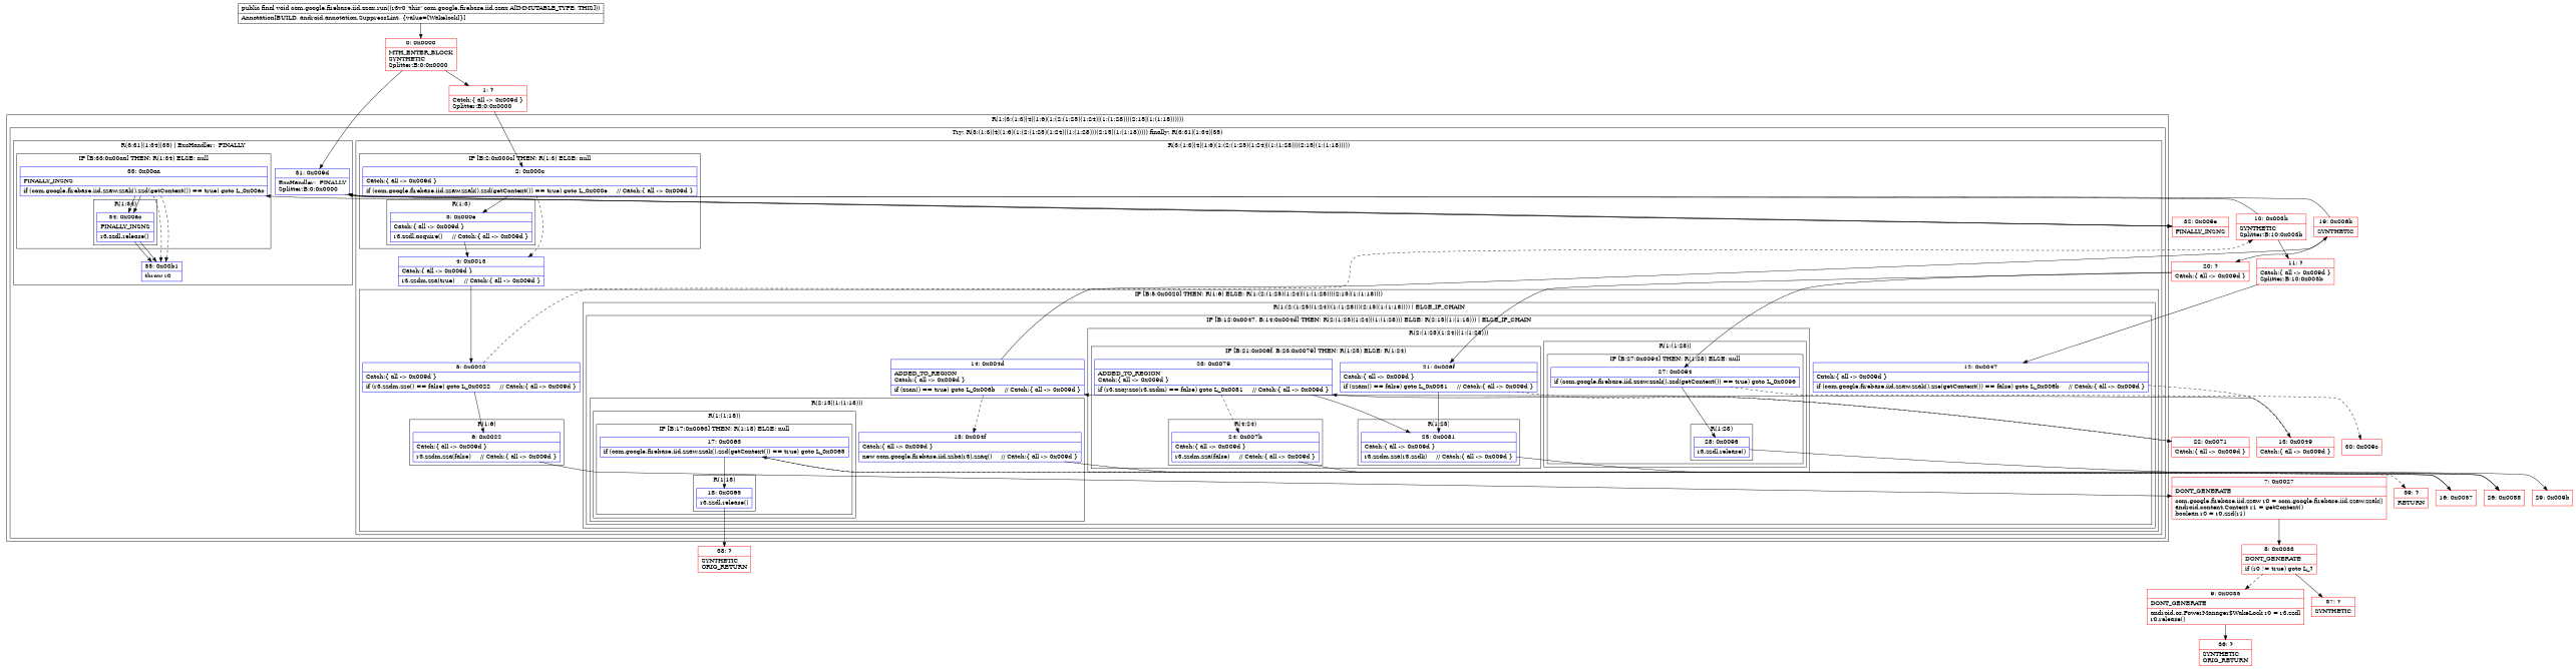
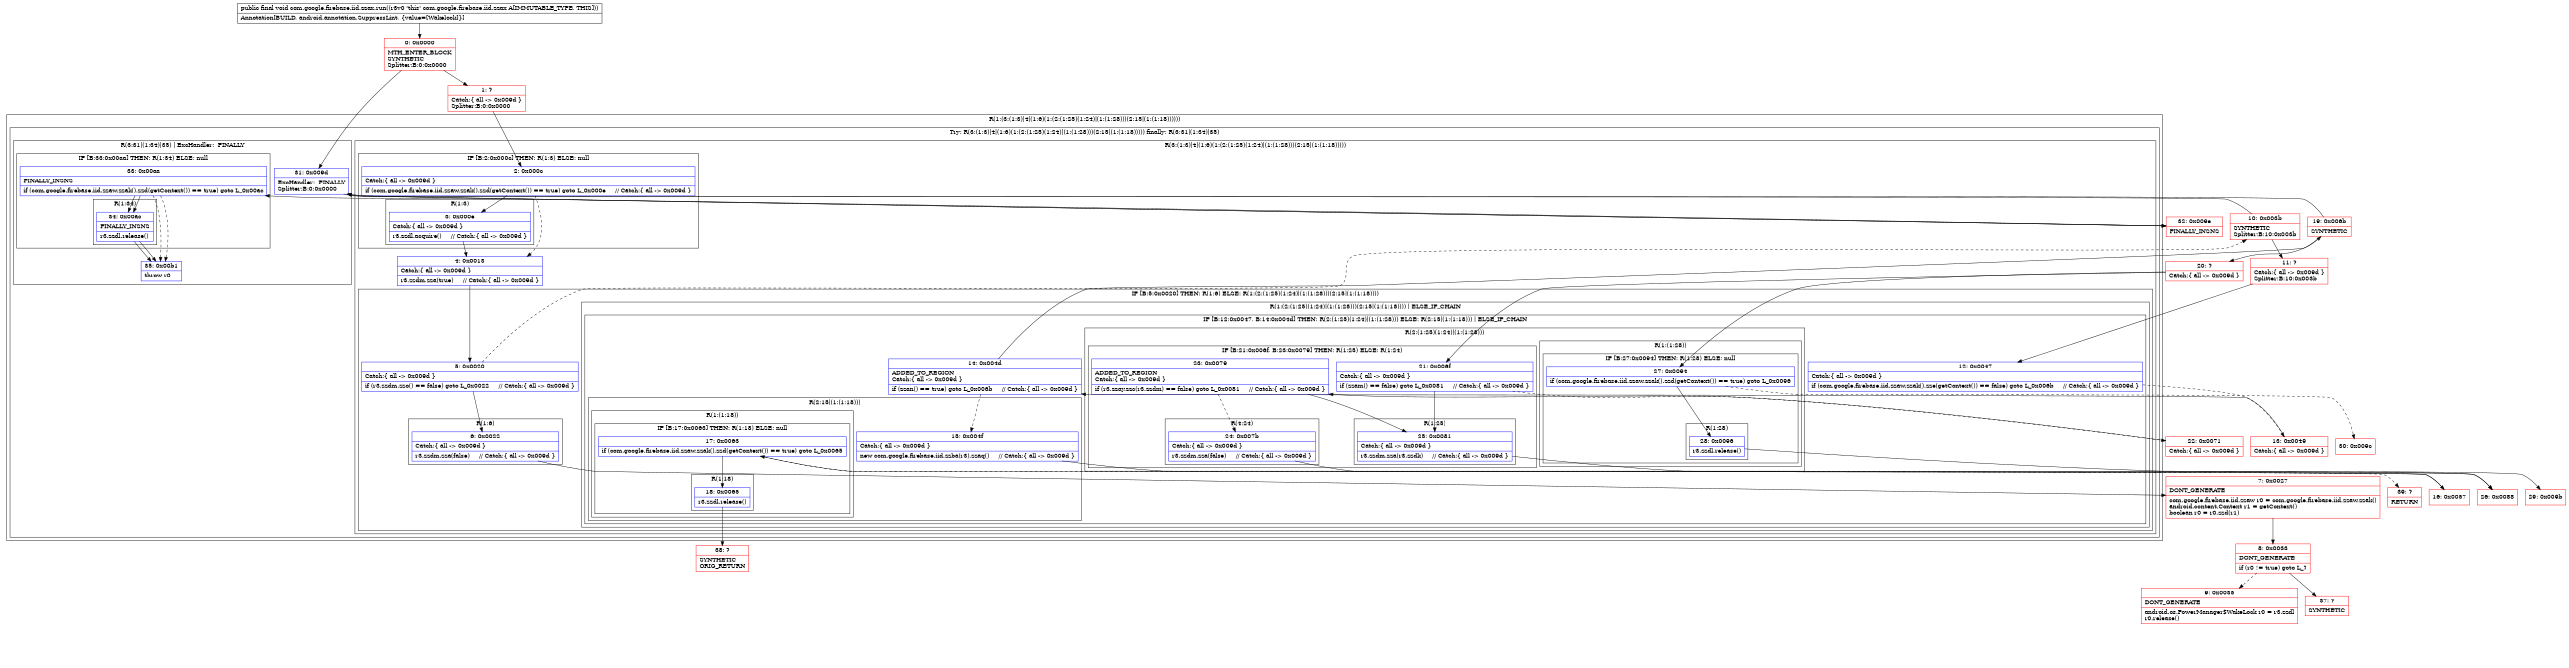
  digraph {
    node [color=blue shape=record]
    n1 [label="{3\:\ 0x000e|Catch:\{ all \-\> 0x009d \}\l|r3.zzdl.acquire()     \/\/ Catch:\{ all \-\> 0x009d \}\l}"]
    n2 [label="{2\:\ 0x000c|Catch:\{ all \-\> 0x009d \}\l|if (com.google.firebase.iid.zzaw.zzak().zzd(getContext()) == true) goto L_0x000e     \/\/ Catch:\{ all \-\> 0x009d \}\l}"]
    n3 [label="{6\:\ 0x0022|Catch:\{ all \-\> 0x009d \}\l|r3.zzdm.zza(false)     \/\/ Catch:\{ all \-\> 0x009d \}\l}"]
    n4 [label="{25\:\ 0x0081|Catch:\{ all \-\> 0x009d \}\l|r3.zzdm.zza(r3.zzdk)     \/\/ Catch:\{ all \-\> 0x009d \}\l}"]
    n5 [label="{24\:\ 0x007b|Catch:\{ all \-\> 0x009d \}\l|r3.zzdm.zza(false)     \/\/ Catch:\{ all \-\> 0x009d \}\l}"]
    n6 [label="{21\:\ 0x006f|Catch:\{ all \-\> 0x009d \}\l|if (zzam() == false) goto L_0x0081     \/\/ Catch:\{ all \-\> 0x009d \}\l}"]
    n7 [label="{23\:\ 0x0079|ADDED_TO_REGION\lCatch:\{ all \-\> 0x009d \}\l|if (r3.zzay.zzc(r3.zzdm) == false) goto L_0x0081     \/\/ Catch:\{ all \-\> 0x009d \}\l}"]
    n8 [label="{28\:\ 0x0096|r3.zzdl.release()\l}"]
    n9 [label="{27\:\ 0x0094|if (com.google.firebase.iid.zzaw.zzak().zzd(getContext()) == true) goto L_0x0096\l}"]
    n10 [label="{18\:\ 0x0065|r3.zzdl.release()\l}"]
    n11 [label="{17\:\ 0x0063|if (com.google.firebase.iid.zzaw.zzak().zzd(getContext()) == true) goto L_0x0065\l}"]
    n12 [label="{15\:\ 0x004f|Catch:\{ all \-\> 0x009d \}\l|new com.google.firebase.iid.zzba(r3).zzaq()     \/\/ Catch:\{ all \-\> 0x009d \}\l}"]
    n13 [label="{12\:\ 0x0047|Catch:\{ all \-\> 0x009d \}\l|if (com.google.firebase.iid.zzaw.zzak().zze(getContext()) == false) goto L_0x006b     \/\/ Catch:\{ all \-\> 0x009d \}\l}"]
    n14 [label="{14\:\ 0x004d|ADDED_TO_REGION\lCatch:\{ all \-\> 0x009d \}\l|if (zzan() == true) goto L_0x006b     \/\/ Catch:\{ all \-\> 0x009d \}\l}"]
    n15 [label="{5\:\ 0x0020|Catch:\{ all \-\> 0x009d \}\l|if (r3.zzdm.zzo() == false) goto L_0x0022     \/\/ Catch:\{ all \-\> 0x009d \}\l}"]
    n16 [label="{4\:\ 0x0013|Catch:\{ all \-\> 0x009d \}\l|r3.zzdm.zza(true)     \/\/ Catch:\{ all \-\> 0x009d \}\l}"]
    n17 [label="{34\:\ 0x00ac|FINALLY_INSNS\l|r3.zzdl.release()\l}"]
    n18 [label="{33\:\ 0x00aa|FINALLY_INSNS\l|if (com.google.firebase.iid.zzaw.zzak().zzd(getContext()) == true) goto L_0x00ac\l}"]
    n19 [label="{31\:\ 0x009d|ExcHandler:  FINALLY\lSplitter:B:0:0x0000\l}"]
    n20 [label="{35\:\ 0x00b1|throw r0\l}"]
    n21 [color=red label="{7\:\ 0x0027|DONT_GENERATE\l|com.google.firebase.iid.zzaw r0 = com.google.firebase.iid.zzaw.zzak()\landroid.content.Context r1 = getContext()\lboolean r0 = r0.zzd(r1)\l}"]
    n22 [color=red label="{26\:\ 0x0088}"]
    n23 [color=red label="{22\:\ 0x0071|Catch:\{ all \-\> 0x009d \}\l}"]
    n24 [color=red label="{29\:\ 0x009b}"]
    n25 [color=red label="{30\:\ 0x009c}"]
    n26 [color=red label="{38\:\ ?|SYNTHETIC\lORIG_RETURN\l}"]
    n27 [color=red label="{39\:\ ?|RETURN\l}"]
    n28 [color=red label="{16\:\ 0x0057}"]
    n29 [color=red label="{13\:\ 0x0049|Catch:\{ all \-\> 0x009d \}\l}"]
    n30 [color=red label="{19\:\ 0x006b|SYNTHETIC\l}"]
    n31 [color=red label="{10\:\ 0x003b|SYNTHETIC\lSplitter:B:10:0x003b\l}"]
    n32 [color=red label="{32\:\ 0x009e|FINALLY_INSNS\l}"]
    n33 [color=red label="{11\:\ ?|Catch:\{ all \-\> 0x009d \}\lSplitter:B:10:0x003b\l}"]
    n34 [color=red label="{8\:\ 0x0033|DONT_GENERATE\l|if (r0 != true) goto L_?\l}"]
    n35 [color=red label="{20\:\ ?|Catch:\{ all \-\> 0x009d \}\l}"]
    n36 [color=red label="{0\:\ 0x0000|MTH_ENTER_BLOCK\lSYNTHETIC\lSplitter:B:0:0x0000\l}"]
    n37 [color=red label="{1\:\ ?|Catch:\{ all \-\> 0x009d \}\lSplitter:B:0:0x0000\l}"]
    n38 [color=red label="{9\:\ 0x0035|DONT_GENERATE\l|android.os.PowerManager$WakeLock r0 = r3.zzdl\lr0.release()\l}"]
    n39 [color=red label="{37\:\ ?|SYNTHETIC\l}"]
-   n40 [color=red label="{36\:\ ?|SYNTHETIC\lORIG_RETURN\l}"]
    n41 [label="{public final void com.google.firebase.iid.zzax.run((r3v0 'this' com.google.firebase.iid.zzax A[IMMUTABLE_TYPE, THIS]))  | Annotation[BUILD, android.annotation.SuppressLint, \{value=[Wakelock]\}]\l}" color=""]
    subgraph cluster_1 {
      label="R(1:(3:(1:3)|4|(1:6)(1:(2:(1:25)(1:24)|(1:(1:28)))(2:15|(1:(1:18))))))"
      subgraph cluster_2 {
        label="Try: R(3:(1:3)|4|(1:6)(1:(2:(1:25)(1:24)|(1:(1:28)))(2:15|(1:(1:18))))) finally: R(3:31|(1:34)|35)"
        subgraph cluster_3 {
          label="R(3:(1:3)|4|(1:6)(1:(2:(1:25)(1:24)|(1:(1:28)))(2:15|(1:(1:18)))))"
          n16
          subgraph cluster_4 {
            label="IF [B:2:0x000c] THEN: R(1:3) ELSE: null"
            n2
            subgraph cluster_5 {
              label="R(1:3)"
              n1
            }
          }
          subgraph cluster_6 {
            label="IF [B:5:0x0020] THEN: R(1:6) ELSE: R(1:(2:(1:25)(1:24)|(1:(1:28)))(2:15|(1:(1:18))))"
            n15
            subgraph cluster_7 {
              label="R(1:6)"
              n3
            }
            subgraph cluster_8 {
              label="R(1:(2:(1:25)(1:24)|(1:(1:28)))(2:15|(1:(1:18)))) | ELSE_IF_CHAIN\l"
              subgraph cluster_9 {
                label="IF [B:12:0x0047, B:14:0x004d] THEN: R(2:(1:25)(1:24)|(1:(1:28))) ELSE: R(2:15|(1:(1:18))) | ELSE_IF_CHAIN\l"
                n13
                n14
                subgraph cluster_10 {
                  label="R(2:(1:25)(1:24)|(1:(1:28)))"
                  subgraph cluster_11 {
                    label="IF [B:21:0x006f, B:23:0x0079] THEN: R(1:25) ELSE: R(1:24)"
                    n6
                    n7
                    subgraph cluster_12 {
                      label="R(1:25)"
                      n4
                    }
                    subgraph cluster_13 {
                      label="R(4:24)"
                      n5
                    }
                  }
                  subgraph cluster_14 {
                    label="R(1:(1:28))"
                    subgraph cluster_15 {
                      label="IF [B:27:0x0094] THEN: R(1:28) ELSE: null"
                      n9
                      subgraph cluster_16 {
                        label="R(1:28)"
                        n8
                      }
                    }
                  }
                }
                subgraph cluster_17 {
                  label="R(2:15|(1:(1:18)))"
                  n12
                  subgraph cluster_18 {
                    label="R(1:(1:18))"
                    subgraph cluster_19 {
                      label="IF [B:17:0x0063] THEN: R(1:18) ELSE: null"
                      n11
                      subgraph cluster_20 {
                        label="R(1:18)"
                        n10
                      }
                    }
                  }
                }
              }
            }
          }
        }
        subgraph cluster_21 {
          label="R(3:31|(1:34)|35) | ExcHandler:  FINALLY\l"
          n19
          n20
          subgraph cluster_22 {
            label="IF [B:33:0x00aa] THEN: R(1:34) ELSE: null"
            n18
            subgraph cluster_23 {
              label="R(1:34)"
              n17
            }
          }
        }
      }
    }
    subgraph cluster_24 {
      label="R(3:31|(1:34)|35) | ExcHandler:  FINALLY\l"
      subgraph cluster_25 {
        label="IF [B:33:0x00aa] THEN: R(1:34) ELSE: null"
        subgraph cluster_26 {
          label="R(1:34)"
        }
      }
    }
    n1 -> n16
    n2 -> n1
    n2 -> n16 [style=dashed]
    n3 -> n21
    n4 -> n22
    n5 -> n22
    n6 -> n4
    n6 -> n23 [style=dashed]
    n7 -> n4
    n7 -> n5 [style=dashed]
    n8 -> n24
    n9 -> n8
    n9 -> n25 [style=dashed]
    n10 -> n26
    n11 -> n10
    n11 -> n27 [style=dashed]
    n12 -> n28
    n13 -> n29 [style=dashed]
    n14 -> n12 [style=dashed]
    n14 -> n30
    n15 -> n3
    n15 -> n31 [style=dashed]
    n16 -> n15
    n17 -> n20
    n17 -> n20
    n18 -> n17
    n18 -> n17
    n18 -> n20 [style=dashed]
    n18 -> n20 [style=dashed]
    n19 -> n32
    n19 -> n32
    n21 -> n34
    n23 -> n7
    n28 -> n11
    n29 -> n14
    n30 -> n19
    n30 -> n35
    n31 -> n19
    n31 -> n33
    n32 -> n18
    n33 -> n13
    n34 -> n38 [style=dashed]
    n34 -> n39
    n35 -> n6
    n35 -> n9
    n36 -> n19
    n36 -> n37
    n37 -> n2
-   n38 -> n40
    n41 -> n36
  }
